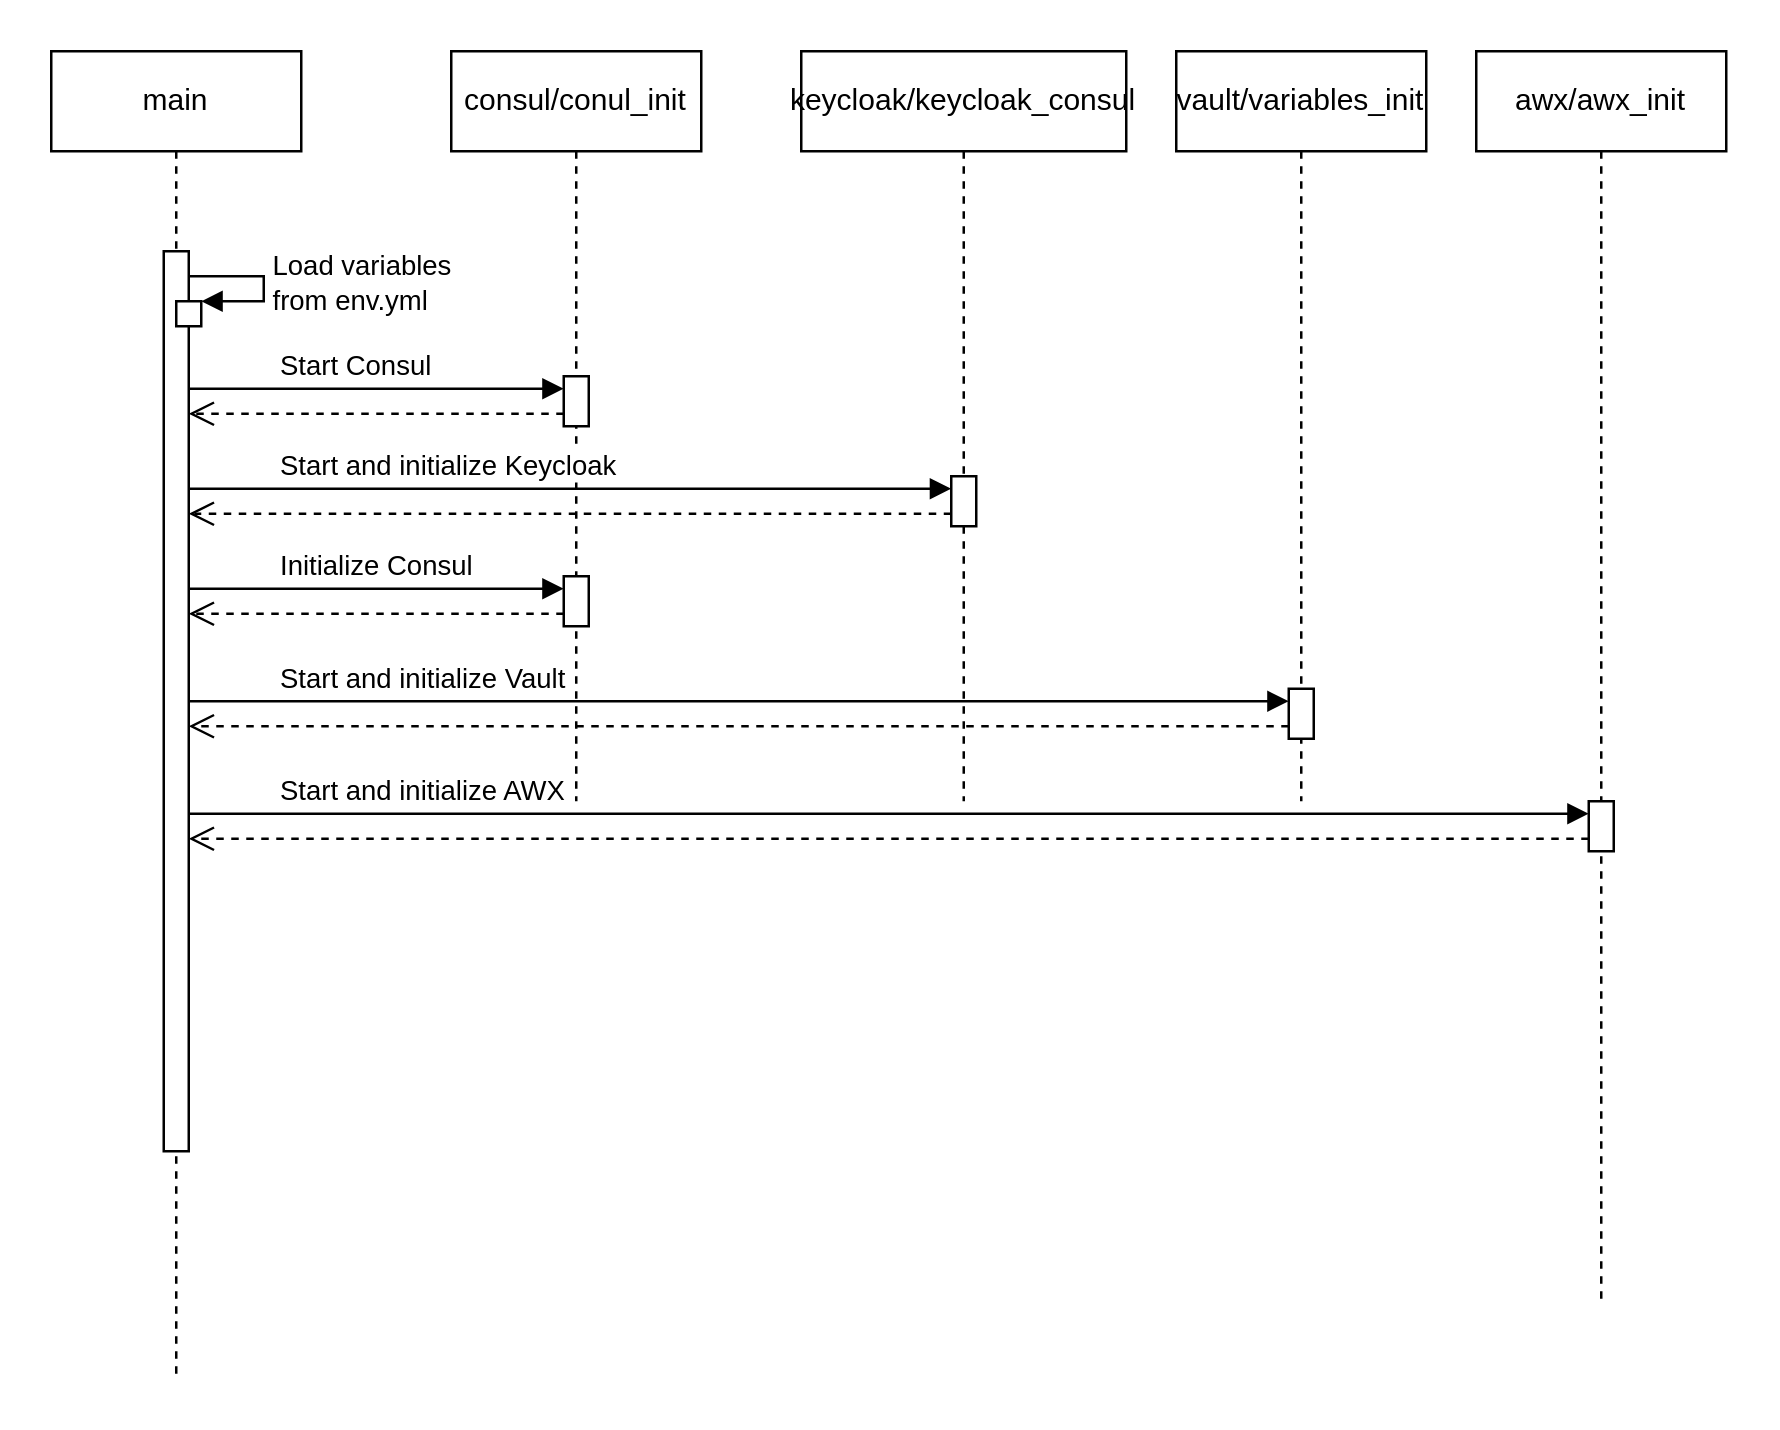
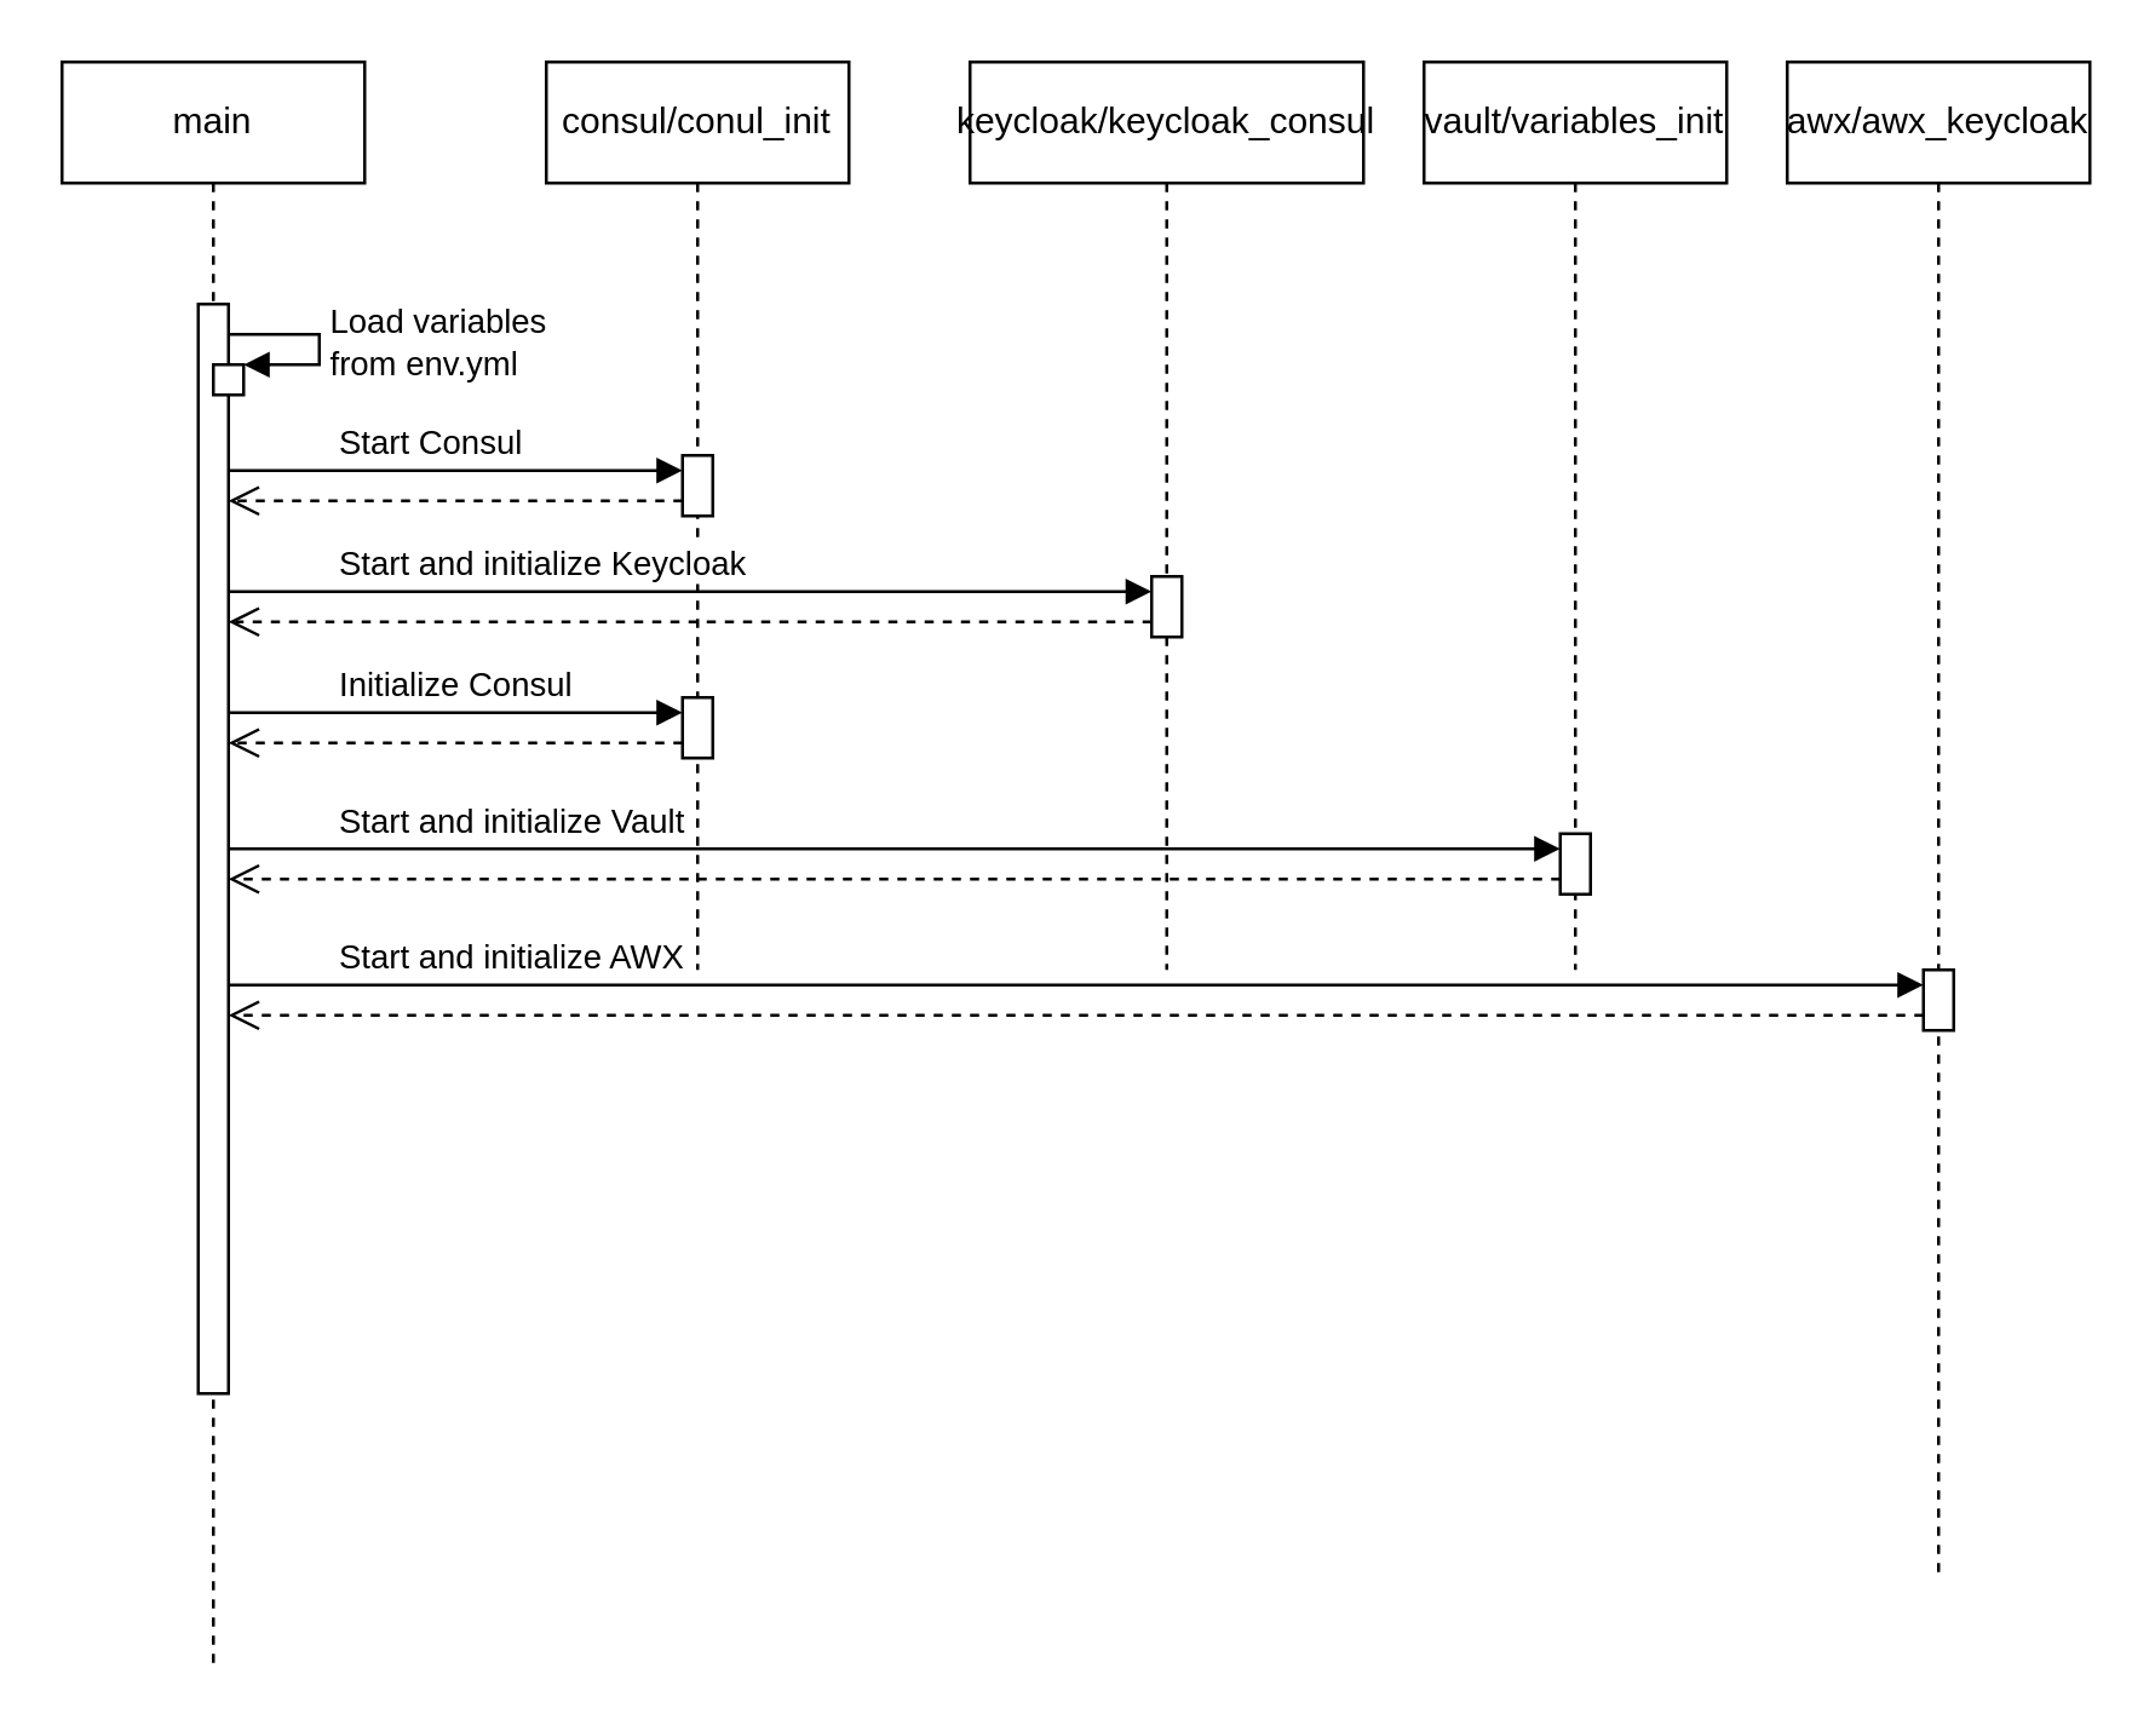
  <mxCell id="0" />
  <mxCell id="1" parent="0" />
  <mxCell id="2" value="main" style="shape=umlLifeline;perimeter=lifelinePerimeter;whiteSpace=wrap;html=1;container=1;dropTarget=0;collapsible=0;recursiveResize=0;outlineConnect=0;portConstraint=eastwest;newEdgeStyle={&quot;curved&quot;:0,&quot;rounded&quot;:0};" parent="1" vertex="1"><mxGeometry x="20" y="20" width="100" height="530" as="geometry" /></mxCell>
  <mxCell id="3" value="" style="html=1;points=[[0,0,0,0,5],[0,1,0,0,-5],[1,0,0,0,5],[1,1,0,0,-5]];perimeter=orthogonalPerimeter;outlineConnect=0;targetShapes=umlLifeline;portConstraint=eastwest;newEdgeStyle={&quot;curved&quot;:0,&quot;rounded&quot;:0};" parent="2" vertex="1"><mxGeometry x="45" y="80" width="10" height="360" as="geometry" /></mxCell>
  <mxCell id="4" value="" style="html=1;points=[[0,0,0,0,5],[0,1,0,0,-5],[1,0,0,0,5],[1,1,0,0,-5]];perimeter=orthogonalPerimeter;outlineConnect=0;targetShapes=umlLifeline;portConstraint=eastwest;newEdgeStyle={&quot;curved&quot;:0,&quot;rounded&quot;:0};" parent="2" vertex="1"><mxGeometry x="50" y="100" width="10" height="10" as="geometry" /></mxCell>
  <mxCell id="5" value="Load variables&lt;br&gt;from env.yml" style="html=1;align=left;spacingLeft=2;endArrow=block;rounded=0;edgeStyle=orthogonalEdgeStyle;curved=0;rounded=0;" parent="2" target="4" edge="1"><mxGeometry relative="1" as="geometry"><mxPoint x="55" y="90" as="sourcePoint" /><Array as="points"><mxPoint x="85" y="90" /><mxPoint x="85" y="100" /></Array></mxGeometry></mxCell>
  <mxCell id="6" value="consul/conul_init" style="shape=umlLifeline;whiteSpace=wrap;html=1;container=1;dropTarget=0;collapsible=0;recursiveResize=0;outlineConnect=0;portConstraint=eastwest;newEdgeStyle={&quot;curved&quot;:0,&quot;rounded&quot;:0};points=[[0,0,0,0,5],[0,1,0,0,-5],[1,0,0,0,5],[1,1,0,0,-5]];perimeter=rectanglePerimeter;targetShapes=umlLifeline;participant=label;" parent="1" vertex="1"><mxGeometry x="180" y="20" width="100" height="300" as="geometry" /></mxCell>
  <mxCell id="7" value="" style="html=1;points=[[0,0,0,0,5],[0,1,0,0,-5],[1,0,0,0,5],[1,1,0,0,-5]];perimeter=orthogonalPerimeter;outlineConnect=0;targetShapes=umlLifeline;portConstraint=eastwest;newEdgeStyle={&quot;curved&quot;:0,&quot;rounded&quot;:0};" parent="6" vertex="1"><mxGeometry x="45" y="130" width="10" height="20" as="geometry" /></mxCell>
  <mxCell id="8" value="" style="html=1;points=[[0,0,0,0,5],[0,1,0,0,-5],[1,0,0,0,5],[1,1,0,0,-5]];perimeter=orthogonalPerimeter;outlineConnect=0;targetShapes=umlLifeline;portConstraint=eastwest;newEdgeStyle={&quot;curved&quot;:0,&quot;rounded&quot;:0};" vertex="1" parent="6"><mxGeometry x="45" y="210" width="10" height="20" as="geometry" /></mxCell>
  <mxCell id="9" value="Start Consul" style="html=1;verticalAlign=bottom;endArrow=block;curved=0;rounded=0;entryX=0;entryY=0;entryDx=0;entryDy=5;align=left;" parent="1" source="3" target="7" edge="1"><mxGeometry x="-0.533" relative="1" as="geometry"><mxPoint x="140" y="175" as="sourcePoint" /><mxPoint as="offset" /></mxGeometry></mxCell>
  <mxCell id="10" value="" style="html=1;verticalAlign=bottom;endArrow=open;dashed=1;endSize=8;curved=0;rounded=0;exitX=0;exitY=1;exitDx=0;exitDy=-5;" parent="1" source="7" target="3" edge="1"><mxGeometry relative="1" as="geometry"><mxPoint x="140" y="245" as="targetPoint" /></mxGeometry></mxCell>
  <mxCell id="11" value="keycloak/keycloak_consul" style="shape=umlLifeline;whiteSpace=wrap;html=1;container=1;dropTarget=0;collapsible=0;recursiveResize=0;outlineConnect=0;portConstraint=eastwest;newEdgeStyle={&quot;curved&quot;:0,&quot;rounded&quot;:0};points=[[0,0,0,0,5],[0,1,0,0,-5],[1,0,0,0,5],[1,1,0,0,-5]];perimeter=rectanglePerimeter;targetShapes=umlLifeline;participant=label;" parent="1" vertex="1"><mxGeometry x="320" y="20" width="130" height="300" as="geometry" /></mxCell>
  <mxCell id="12" value="" style="html=1;points=[[0,0,0,0,5],[0,1,0,0,-5],[1,0,0,0,5],[1,1,0,0,-5]];perimeter=orthogonalPerimeter;outlineConnect=0;targetShapes=umlLifeline;portConstraint=eastwest;newEdgeStyle={&quot;curved&quot;:0,&quot;rounded&quot;:0};" parent="11" vertex="1"><mxGeometry x="60" y="170" width="10" height="20" as="geometry" /></mxCell>
  <mxCell id="13" value="Start and initialize Keycloak" style="html=1;verticalAlign=bottom;endArrow=block;curved=0;rounded=0;entryX=0;entryY=0;entryDx=0;entryDy=5;align=left;" parent="1" source="3" target="12" edge="1"><mxGeometry x="-0.77" relative="1" as="geometry"><mxPoint x="320" y="185" as="sourcePoint" /><mxPoint as="offset" /></mxGeometry></mxCell>
  <mxCell id="14" value="" style="html=1;verticalAlign=bottom;endArrow=open;dashed=1;endSize=8;curved=0;rounded=0;exitX=0;exitY=1;exitDx=0;exitDy=-5;" parent="1" source="12" target="3" edge="1"><mxGeometry relative="1" as="geometry"><mxPoint x="320" y="255" as="targetPoint" /></mxGeometry></mxCell>
  <mxCell id="15" value="Initialize Consul" style="html=1;verticalAlign=bottom;endArrow=block;curved=0;rounded=0;entryX=0;entryY=0;entryDx=0;entryDy=5;align=left;" edge="1" target="8" parent="1" source="3"><mxGeometry x="-0.533" relative="1" as="geometry"><mxPoint x="155" y="225" as="sourcePoint" /><mxPoint as="offset" /></mxGeometry></mxCell>
  <mxCell id="16" value="" style="html=1;verticalAlign=bottom;endArrow=open;dashed=1;endSize=8;curved=0;rounded=0;exitX=0;exitY=1;exitDx=0;exitDy=-5;" edge="1" source="8" parent="1" target="3"><mxGeometry relative="1" as="geometry"><mxPoint x="155" y="295" as="targetPoint" /></mxGeometry></mxCell>
  <mxCell id="17" value="Start and initialize Vault" style="html=1;verticalAlign=bottom;endArrow=block;curved=0;rounded=0;entryX=0;entryY=0;entryDx=0;entryDy=5;align=left;" edge="1" parent="1" target="20" source="3"><mxGeometry x="-0.841" relative="1" as="geometry"><mxPoint x="75" y="275" as="sourcePoint" /><mxPoint as="offset" /></mxGeometry></mxCell>
  <mxCell id="18" value="" style="html=1;verticalAlign=bottom;endArrow=open;dashed=1;endSize=8;curved=0;rounded=0;exitX=0;exitY=1;exitDx=0;exitDy=-5;" edge="1" parent="1" source="20" target="3"><mxGeometry relative="1" as="geometry"><mxPoint x="75" y="285" as="targetPoint" /></mxGeometry></mxCell>
  <mxCell id="19" value="vault/variables_init" style="shape=umlLifeline;whiteSpace=wrap;html=1;container=1;dropTarget=0;collapsible=0;recursiveResize=0;outlineConnect=0;portConstraint=eastwest;newEdgeStyle={&quot;curved&quot;:0,&quot;rounded&quot;:0};points=[[0,0,0,0,5],[0,1,0,0,-5],[1,0,0,0,5],[1,1,0,0,-5]];perimeter=rectanglePerimeter;targetShapes=umlLifeline;participant=label;" vertex="1" parent="1"><mxGeometry x="470" y="20" width="100" height="300" as="geometry" /></mxCell>
  <mxCell id="20" value="" style="html=1;points=[[0,0,0,0,5],[0,1,0,0,-5],[1,0,0,0,5],[1,1,0,0,-5]];perimeter=orthogonalPerimeter;outlineConnect=0;targetShapes=umlLifeline;portConstraint=eastwest;newEdgeStyle={&quot;curved&quot;:0,&quot;rounded&quot;:0};" vertex="1" parent="19"><mxGeometry x="45" y="255" width="10" height="20" as="geometry" /></mxCell>
- <mxCell id="21" value="awx/awx_init" style="shape=umlLifeline;whiteSpace=wrap;html=1;container=1;dropTarget=0;collapsible=0;recursiveResize=0;outlineConnect=0;portConstraint=eastwest;newEdgeStyle={&quot;curved&quot;:0,&quot;rounded&quot;:0};points=[[0,0,0,0,5],[0,1,0,0,-5],[1,0,0,0,5],[1,1,0,0,-5]];perimeter=rectanglePerimeter;targetShapes=umlLifeline;participant=label;" vertex="1" parent="1"><mxGeometry x="590" y="20" width="100" height="500" as="geometry" /></mxCell>
+ <mxCell id="21" value="awx/awx_keycloak" style="shape=umlLifeline;whiteSpace=wrap;html=1;container=1;dropTarget=0;collapsible=0;recursiveResize=0;outlineConnect=0;portConstraint=eastwest;newEdgeStyle={&quot;curved&quot;:0,&quot;rounded&quot;:0};points=[[0,0,0,0,5],[0,1,0,0,-5],[1,0,0,0,5],[1,1,0,0,-5]];perimeter=rectanglePerimeter;targetShapes=umlLifeline;participant=label;" vertex="1" parent="1"><mxGeometry x="590" y="20" width="100" height="500" as="geometry" /></mxCell>
  <mxCell id="22" value="" style="html=1;points=[[0,0,0,0,5],[0,1,0,0,-5],[1,0,0,0,5],[1,1,0,0,-5]];perimeter=orthogonalPerimeter;outlineConnect=0;targetShapes=umlLifeline;portConstraint=eastwest;newEdgeStyle={&quot;curved&quot;:0,&quot;rounded&quot;:0};" vertex="1" parent="21"><mxGeometry x="45" y="300" width="10" height="20" as="geometry" /></mxCell>
  <mxCell id="23" value="Start and initialize AWX" style="html=1;verticalAlign=bottom;endArrow=block;curved=0;rounded=0;entryX=0;entryY=0;entryDx=0;entryDy=5;align=left;" edge="1" parent="1" target="22" source="3"><mxGeometry x="-0.875" relative="1" as="geometry"><mxPoint x="140" y="320" as="sourcePoint" /><mxPoint as="offset" /></mxGeometry></mxCell>
  <mxCell id="24" value="" style="html=1;verticalAlign=bottom;endArrow=open;dashed=1;endSize=8;curved=0;rounded=0;exitX=0;exitY=1;exitDx=0;exitDy=-5;" edge="1" parent="1" source="22" target="3"><mxGeometry relative="1" as="geometry"><mxPoint x="110" y="365" as="targetPoint" /></mxGeometry></mxCell>
